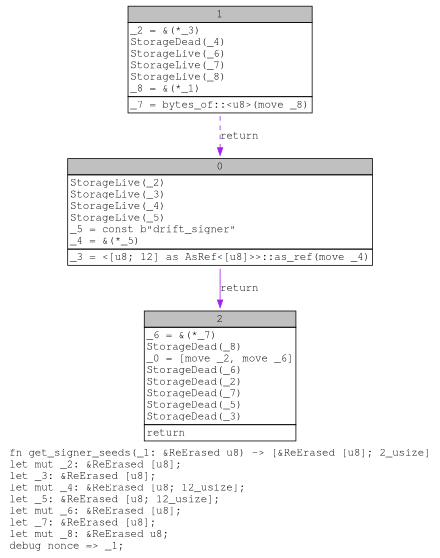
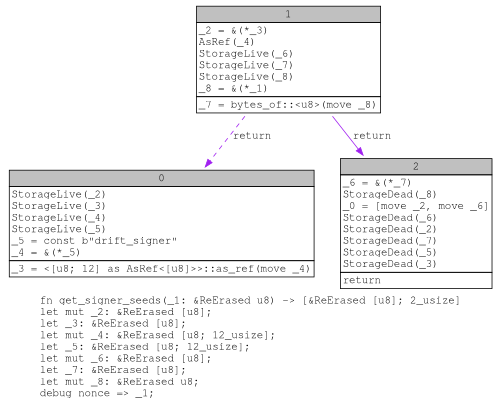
  digraph {
    fontname="Courier, monospace"
    label=<fn get_signer_seeds(_1: &amp;ReErased u8) -&gt; [&amp;ReErased [u8]; 2_usize]<br align="left"/>let mut _2: &amp;ReErased [u8];<br align="left"/>let _3: &amp;ReErased [u8];<br align="left"/>let mut _4: &amp;ReErased [u8; 12_usize];<br align="left"/>let _5: &amp;ReErased [u8; 12_usize];<br align="left"/>let mut _6: &amp;ReErased [u8];<br align="left"/>let _7: &amp;ReErased [u8];<br align="left"/>let mut _8: &amp;ReErased u8;<br align="left"/>debug nonce =&gt; _1;<br align="left"/>>
    node [fontname="Courier, monospace" shape=none]
    edge [color=purple fontname="Courier, monospace"]
    n1 [label=<<table border="0" cellborder="1" cellspacing="0"><tr><td bgcolor="gray" align="center" colspan="1">0</td></tr><tr><td align="left" balign="left">StorageLive(_2)<br/>StorageLive(_3)<br/>StorageLive(_4)<br/>StorageLive(_5)<br/>_5 = const b&quot;drift_signer&quot;<br/>_4 = &amp;(*_5)<br/></td></tr><tr><td align="left">_3 = &lt;[u8; 12] as AsRef&lt;[u8]&gt;&gt;::as_ref(move _4)</td></tr></table>>]
-   n2 [label=<<table border="0" cellborder="1" cellspacing="0"><tr><td bgcolor="gray" align="center" colspan="1">1</td></tr><tr><td align="left" balign="left">_2 = &amp;(*_3)<br/>StorageDead(_4)<br/>StorageLive(_6)<br/>StorageLive(_7)<br/>StorageLive(_8)<br/>_8 = &amp;(*_1)<br/></td></tr><tr><td align="left">_7 = bytes_of::&lt;u8&gt;(move _8)</td></tr></table>>]
+   n2 [label=<<table border="0" cellborder="1" cellspacing="0"><tr><td bgcolor="gray" align="center" colspan="1">1</td></tr><tr><td align="left" balign="left">_2 = &amp;(*_3)<br/>AsRef(_4)<br/>StorageLive(_6)<br/>StorageLive(_7)<br/>StorageLive(_8)<br/>_8 = &amp;(*_1)<br/></td></tr><tr><td align="left">_7 = bytes_of::&lt;u8&gt;(move _8)</td></tr></table>>]
    n3 [label=<<table border="0" cellborder="1" cellspacing="0"><tr><td bgcolor="gray" align="center" colspan="1">2</td></tr><tr><td align="left" balign="left">_6 = &amp;(*_7)<br/>StorageDead(_8)<br/>_0 = [move _2, move _6]<br/>StorageDead(_6)<br/>StorageDead(_2)<br/>StorageDead(_7)<br/>StorageDead(_5)<br/>StorageDead(_3)<br/></td></tr><tr><td align="left">return</td></tr></table>>]
    n2 -> n1 [label=return style=dashed]
-   n1 -> n3 [label=return style=solid]
+   n2 -> n3 [label=return style=solid]
  }
